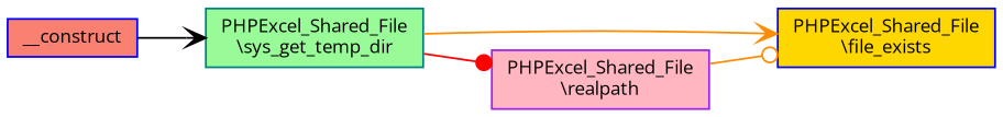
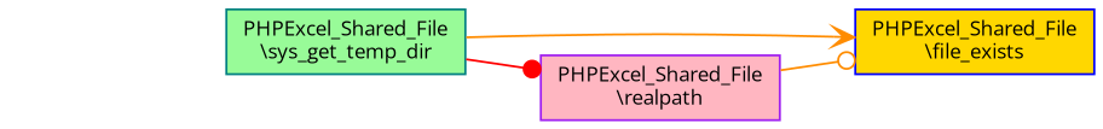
  digraph {
    rankdir=LR
    fontname="Open Sans"
    node [color=blue fontname="Open Sans" fontsize=10 shape=record style=filled]
    edge [color=darkorange fontname="Open Sans" fontsize=10 labelfontname=Helvetica labelfontsize=10 style=solid arrowhead=vee]
-   n1 [fillcolor=salmon fontcolor=black height=0.2 label=__construct width=0.4]
    n2 [color=teal fillcolor=palegreen height=0.2 label="PHPExcel_Shared_File\l\\sys_get_temp_dir" width=0.4]
    n3 [fillcolor=gold height=0.2 label="PHPExcel_Shared_File\l\\file_exists" width=0.4]
    n4 [color=purple fillcolor=lightpink height=0.2 label="PHPExcel_Shared_File\l\\realpath" width=0.4]
-   n1 -> n2 [color=black]
    n2 -> n3
    n2 -> n4 [color=red arrowhead=dot]
    n4 -> n3 [arrowhead=odot]
  }
